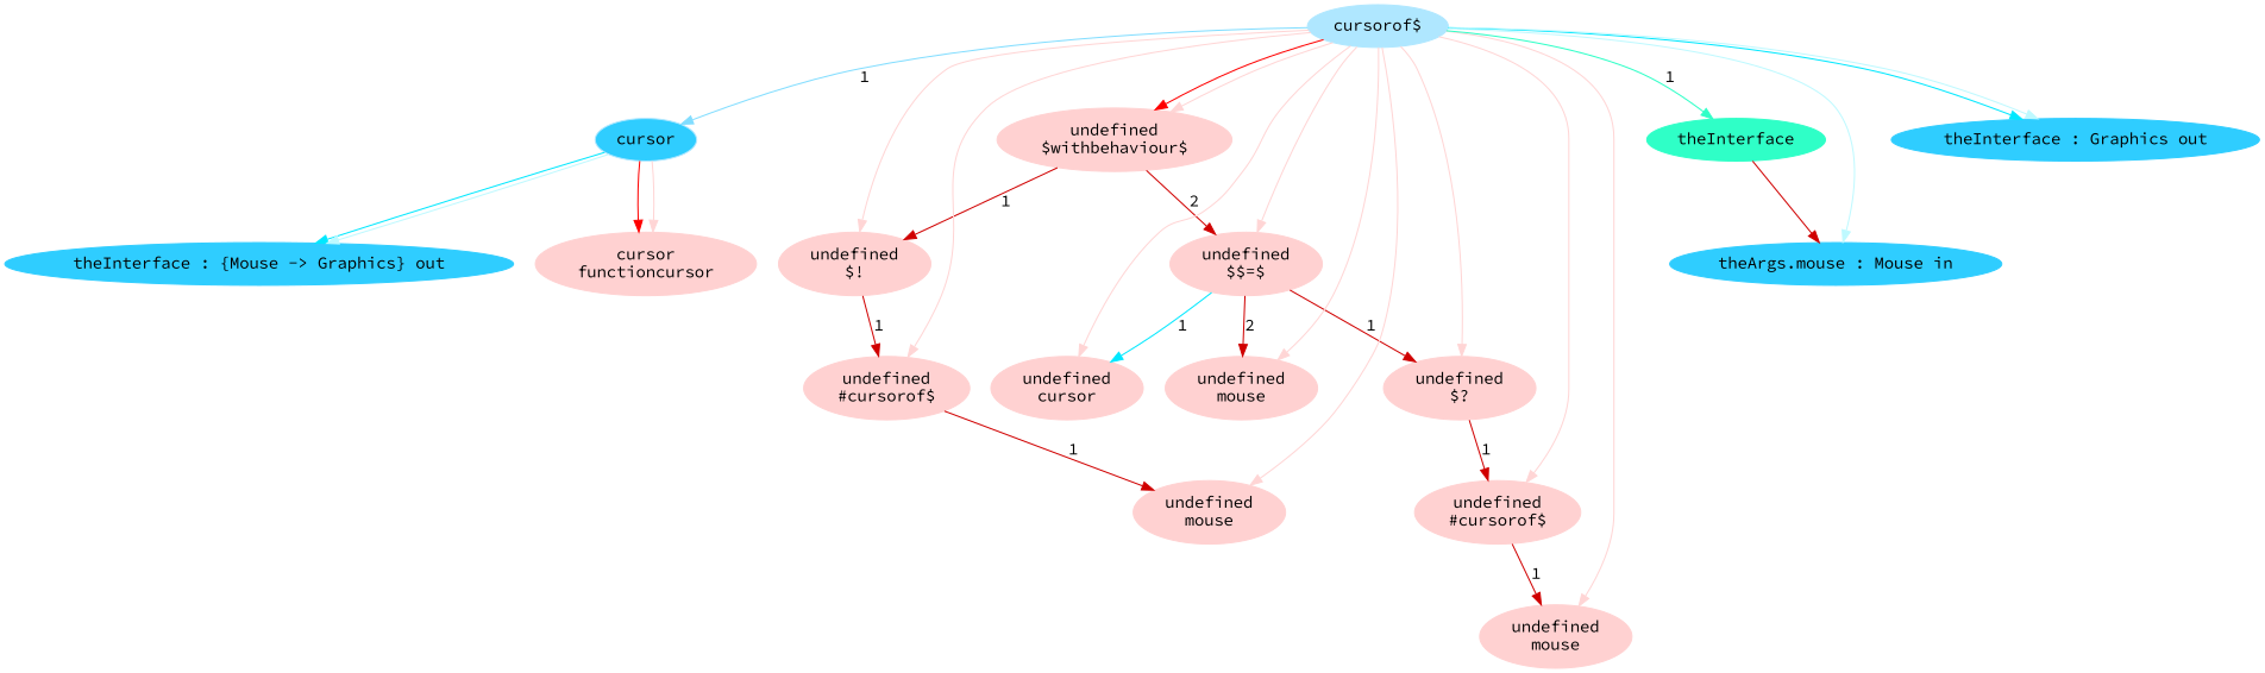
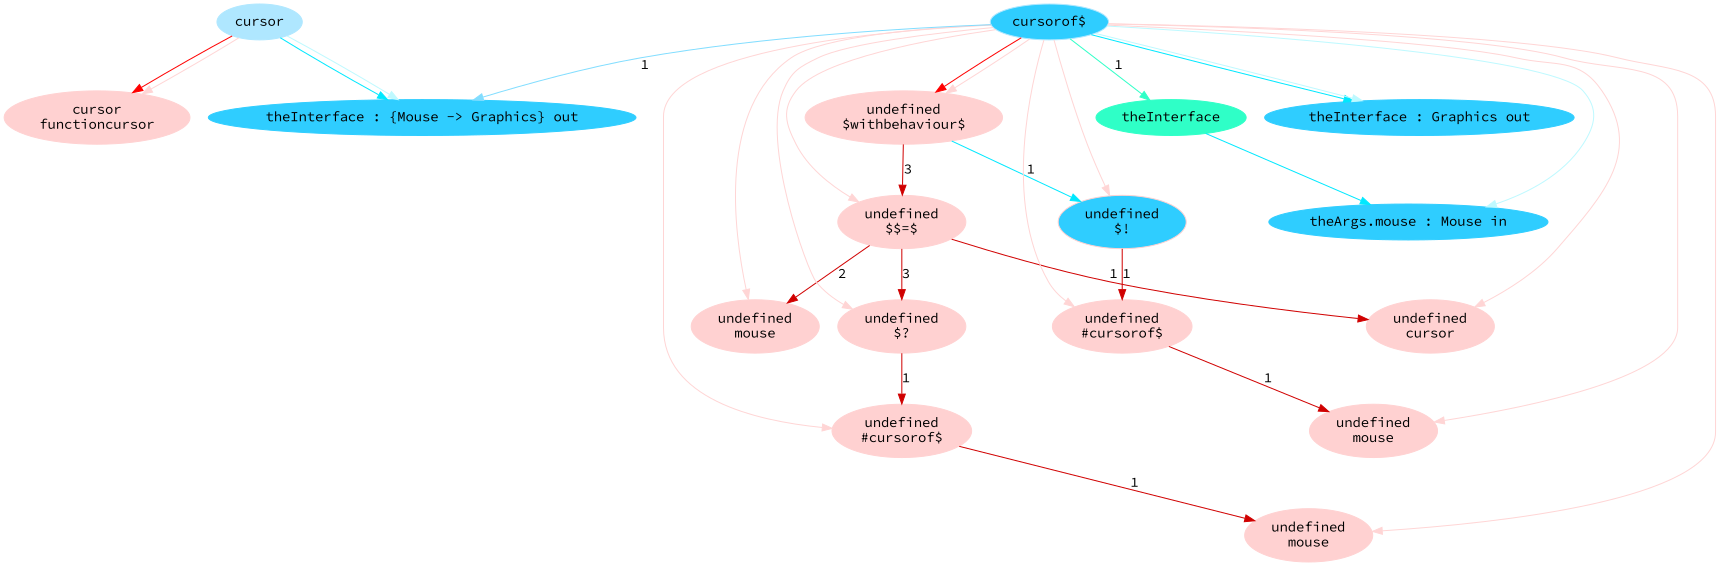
  digraph {
    fontname="Source Code Pro"
    node [color="#ffd1d1" fontname="Source Code Pro" shape=ellipse style=filled]
    edge [arrowHead=normal arrowsize=1 color="#ffd5d5" dir=forward fontname="Source Code Pro"]
    n1 [label="cursor\nfunctioncursor"]
    n2 [label="undefined\n$withbehaviour$"]
-   n3 [label="undefined\n$!"]
+   n3 [label="undefined\n$!" fillcolor="#2fcdff"]
    n4 [label="undefined\n$$=$"]
    n5 [label="undefined\n#cursorof$"]
    n6 [label="undefined\ncursor"]
    n7 [label="undefined\nmouse"]
    n8 [label="undefined\n$?"]
    n9 [label="undefined\nmouse"]
    n10 [label="undefined\n#cursorof$"]
    n11 [label="undefined\nmouse"]
-   n12 [color="#afe7ff" label="cursorof$"]
-   n13 [color="#afe7ff" label=cursor fillcolor="#2fcdff"]
+   n12 [color="#afe7ff" label="cursorof$" fillcolor="#2fcdff"]
+   n13 [color="#afe7ff" label=cursor]
    n14 [color="#2fffc7" label=theInterface]
    n15 [color="#2fcdff" label="theArgs.mouse : Mouse in"]
    n16 [color="#2fcdff" label="theInterface : Graphics out"]
    n17 [color="#2fcdff" label="theInterface : {Mouse -> Graphics} out"]
-   n2 -> n3 [color="#d00000" label=1]
-   n2 -> n4 [color="#d00000" label=2]
+   n2 -> n3 [color="#00e8ff" label=1]
+   n2 -> n4 [color="#d00000" label=3]
    n3 -> n5 [color="#d00000" label=1]
-   n4 -> n6 [color="#00e8ff" label=1]
+   n4 -> n6 [color="#d00000" label=1]
    n4 -> n7 [color="#d00000" label=2]
-   n4 -> n8 [color="#d00000" label=1]
+   n4 -> n8 [color="#d00000" label=3]
    n5 -> n9 [color="#d00000" label=1]
    n8 -> n10 [color="#d00000" label=1]
    n10 -> n11 [color="#d00000" label=1]
    n12 -> n2 [color="#ff0000"]
    n12 -> n2
    n12 -> n3
    n12 -> n4
    n12 -> n5
    n12 -> n6
    n12 -> n7
    n12 -> n8
    n12 -> n9
    n12 -> n10
    n12 -> n11
-   n12 -> n13 [color="#81ddff" label=1]
+   n12 -> n17 [color="#81ddff" label=1]
    n12 -> n14 [color="#2fffc7" label=1]
    n12 -> n15 [color="#bef9ff"]
    n12 -> n16 [color="#00e8ff"]
    n12 -> n16 [color="#bef9ff"]
    n13 -> n1 [color="#ff0000"]
    n13 -> n1
    n13 -> n17 [color="#00e8ff"]
    n13 -> n17 [color="#bef9ff"]
-   n14 -> n15 [color="#d00000"]
+   n14 -> n15 [color="#00e8ff"]
  }
